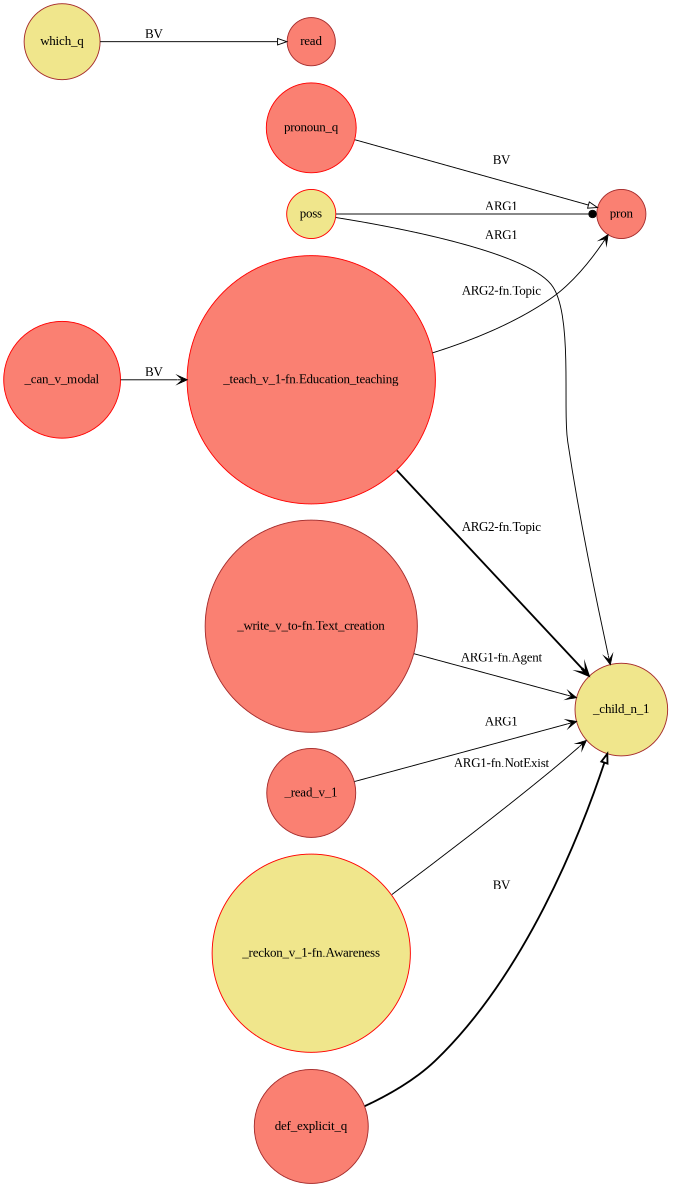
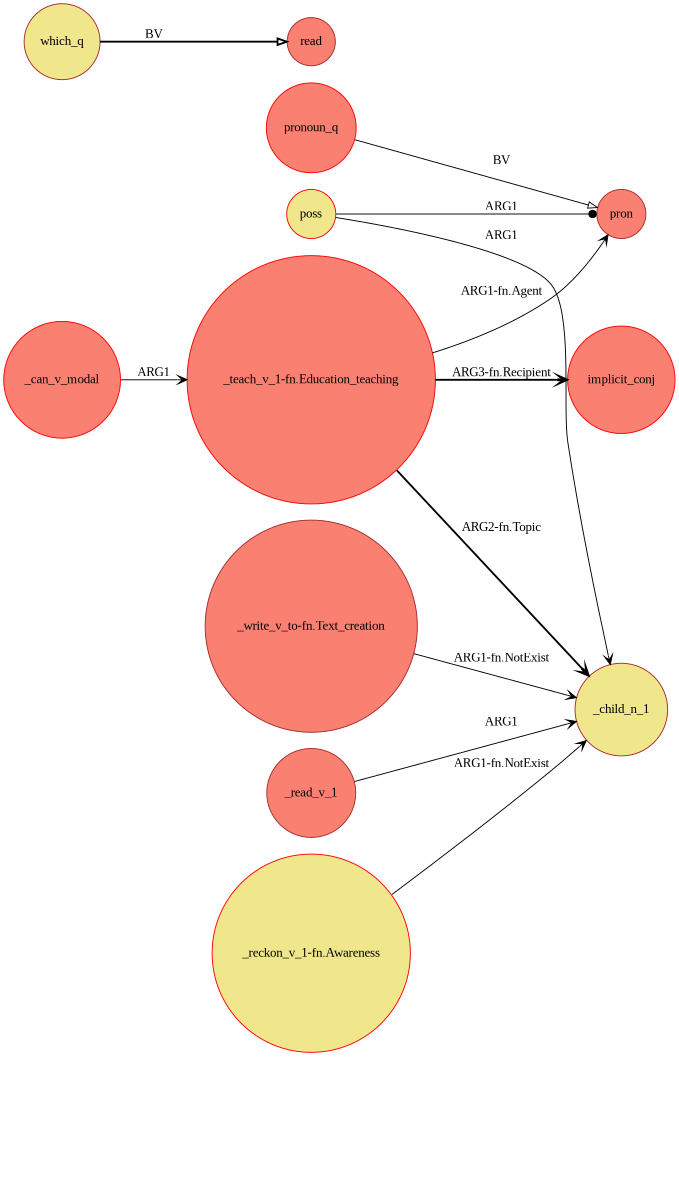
  digraph {
    fontname="Liberation Serif"
    rankdir=LR
    node [color=brown fillcolor=salmon fontname="Liberation Serif" shape=circle style=filled]
    edge [arrowhead=vee fontname="Liberation Serif" style=solid]
    "_reckon_v_1-fn.Awareness" [color=red fillcolor=khaki]
    _child_n_1 [fillcolor=khaki]
    "_teach_v_1-fn.Education_teaching" [color=red]
+   implicit_conj [color=red]
    pron
    "_write_v_to-fn.Text_creation"
    _read_v_1
    poss [color=red fillcolor=khaki]
    n9 [label=read]
    _can_v_modal [color=red]
-   def_explicit_q
    which_q [fillcolor=khaki]
    pronoun_q [color=red]
    "_reckon_v_1-fn.Awareness" -> _child_n_1 [label="ARG1-fn.NotExist"]
    "_teach_v_1-fn.Education_teaching" -> _child_n_1 [label="ARG2-fn.Topic" style=bold]
-   "_teach_v_1-fn.Education_teaching" -> pron [label="ARG2-fn.Topic"]
-   "_write_v_to-fn.Text_creation" -> _child_n_1 [label="ARG1-fn.Agent"]
+   "_teach_v_1-fn.Education_teaching" -> implicit_conj [label="ARG3-fn.Recipient" style=bold]
+   "_teach_v_1-fn.Education_teaching" -> pron [label="ARG1-fn.Agent"]
+   "_write_v_to-fn.Text_creation" -> _child_n_1 [label="ARG1-fn.NotExist"]
    _read_v_1 -> _child_n_1 [label=ARG1]
    poss -> _child_n_1 [label=ARG1]
    poss -> pron [arrowhead=dot label=ARG1]
-   _can_v_modal -> "_teach_v_1-fn.Education_teaching" [label=BV]
-   def_explicit_q -> _child_n_1 [arrowhead=onormal label=BV style=bold]
-   which_q -> n9 [arrowhead=onormal label=BV]
+   _can_v_modal -> "_teach_v_1-fn.Education_teaching" [label=ARG1]
+   which_q -> n9 [arrowhead=onormal label=BV style=bold]
    pronoun_q -> pron [arrowhead=onormal label=BV]
  }
